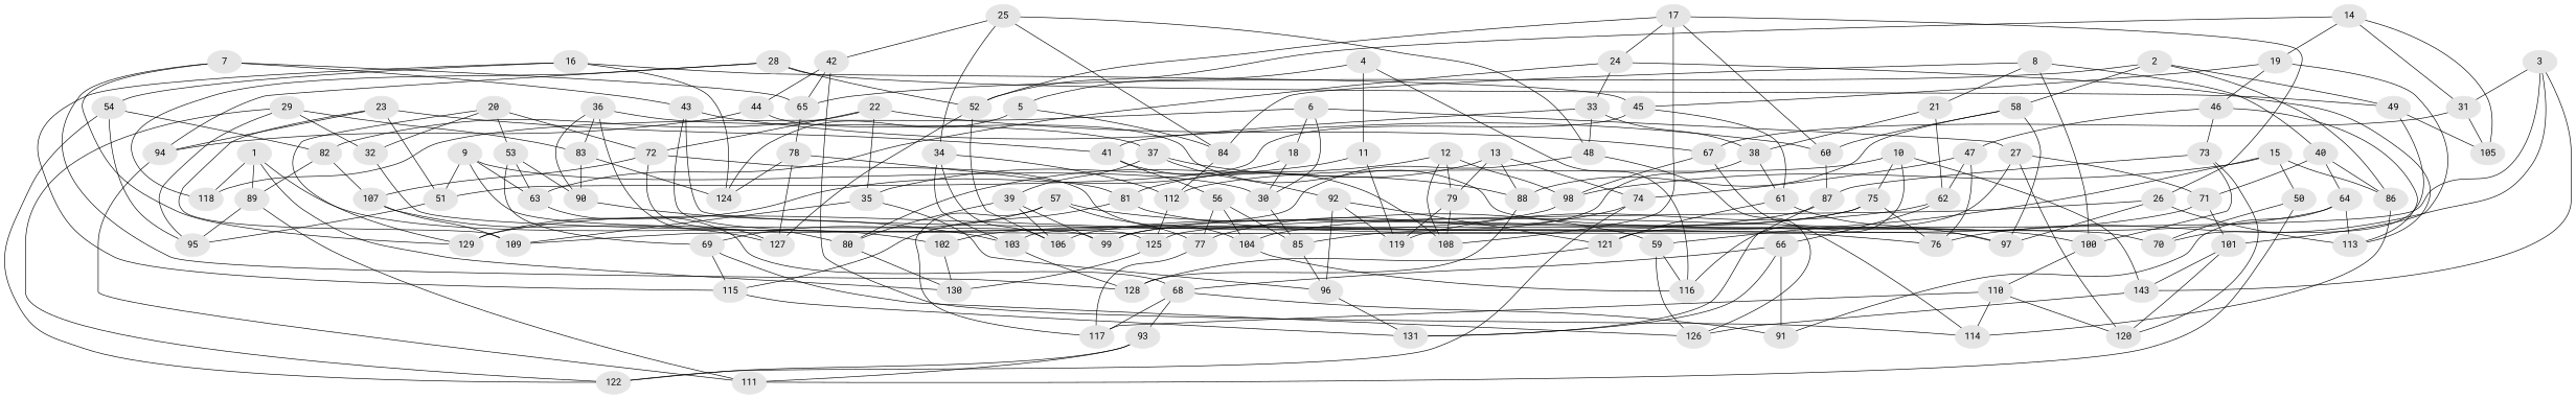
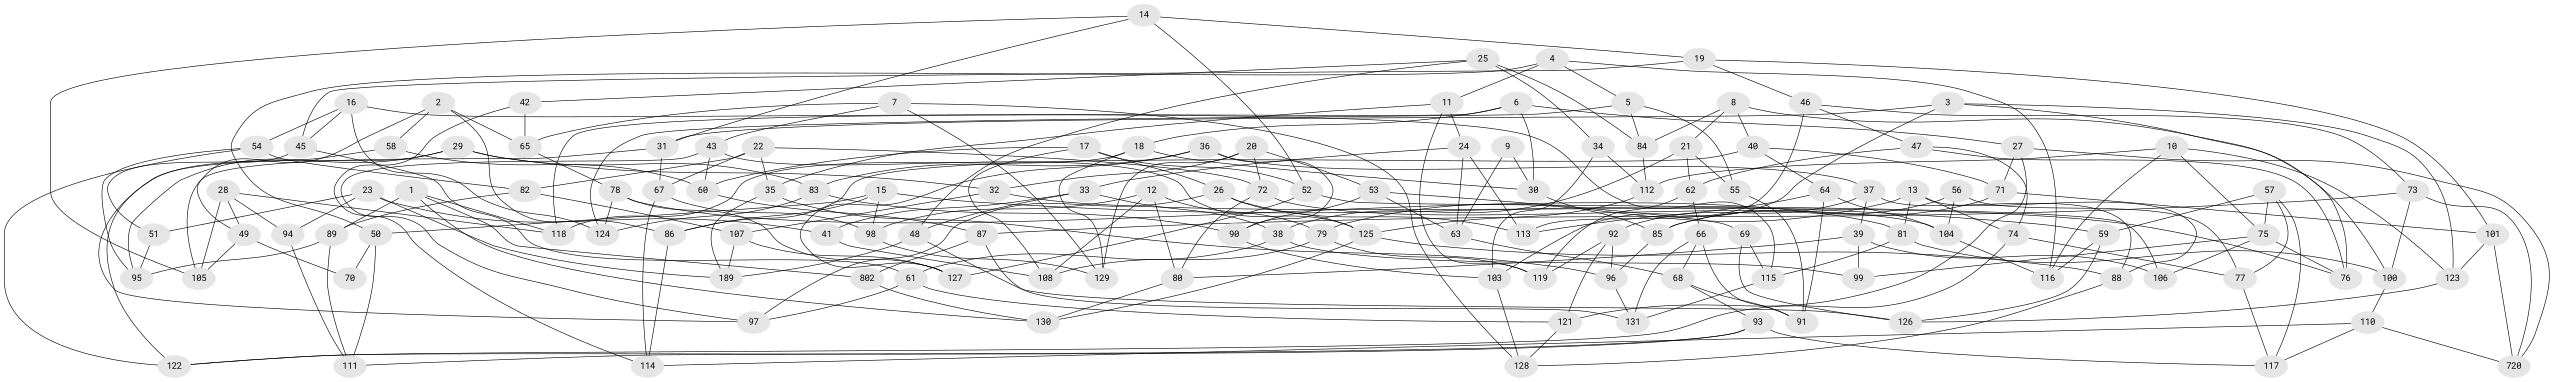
  graph {
    fontname="Roboto Mono"
    node [color=gray90 fontname="Roboto Mono" style=filled]
    edge [fontname="Roboto Mono"]
    1
    89
-   102
+   102 [label=802]
    118
    130
    95
    111
    2
    49
    58
    65
    86
    105
    70
    88
    60
    97
    78
    114
    3
    31
    76
    103
-   123 [label=143]
+   123
    67
    128
    126
    4
    5
    11
    50
    116
+   55
    84
    124
    24
    35
    119
    91
    112
    6
    18
    27
    30
    129
    71
-   120
+   120 [label=720]
    121
    85
    7
    43
    125
    8
    21
    40
    100
    38
    62
    64
    110
    9
    51
    63
    99
    68
    10
    75
    106
    33
    113
-   109
+   109 [label=189]
    96
    12
    79
    80
    98
    108
    13
    74
    81
    122
    77
    115
    14
    19
    52
    45
    46
    101
    127
    15
    59
    16
    54
    61
    82
    131
    17
    26
    87
    47
    73
    20
    32
    53
    72
    107
    90
    69
    104
    66
    22
    23
    41
    94
    56
    48
    25
    34
    42
-   44
    28
    29
    83
    36
    37
    39
    92
    117
    57
    93
    1 -- 89
    1 -- 102
    1 -- 118
    1 -- 130
    89 -- 95
    89 -- 111
    102 -- 130
    2 -- 49
    2 -- 58
    2 -- 65
    2 -- 86
    49 -- 105
    49 -- 70
-   58 -- 88
+   125 -- 88
    58 -- 60
    58 -- 97
    65 -- 78
    86 -- 114
    88 -- 128
    60 -- 87
    78 -- 124
    78 -- 81
    78 -- 127
    3 -- 31
    3 -- 76
    3 -- 103
    3 -- 123
    31 -- 105
    31 -- 67
    103 -- 128
    123 -- 126
    67 -- 114
    67 -- 98
    4 -- 5
    4 -- 11
+   4 -- 50
    4 -- 116
+   5 -- 55
    5 -- 84
    5 -- 124
-   17 -- 24
+   11 -- 24
    11 -- 35
    11 -- 119
    50 -- 111
    50 -- 70
+   55 -- 91
    84 -- 112
    24 -- 63
    24 -- 33
    24 -- 113
    35 -- 109
    35 -- 96
    112 -- 125
    6 -- 118
    6 -- 18
    6 -- 27
    6 -- 30
+   18 -- 118
    18 -- 30
    18 -- 129
    27 -- 71
    27 -- 120
    27 -- 121
    30 -- 85
    71 -- 85
    71 -- 101
    121 -- 128
    85 -- 96
    7 -- 65
    7 -- 128
    7 -- 129
    7 -- 43
    43 -- 60
    43 -- 97
    43 -- 125
    125 -- 130
    8 -- 84
    8 -- 21
    8 -- 40
    8 -- 100
+   21 -- 55
    21 -- 38
    21 -- 62
    40 -- 86
    40 -- 71
    40 -- 64
    100 -- 110
    38 -- 99
    38 -- 61
    62 -- 119
    62 -- 66
    64 -- 91
    64 -- 113
    64 -- 104
    110 -- 114
    110 -- 120
    110 -- 117
    9 -- 30
-   9 -- 51
    9 -- 63
-   9 -- 99
    51 -- 95
    63 -- 68
    68 -- 91
    68 -- 93
    10 -- 123
    10 -- 116
    10 -- 112
    10 -- 75
    75 -- 76
    75 -- 99
    75 -- 106
    33 -- 38
    33 -- 41
    33 -- 48
    96 -- 131
    12 -- 79
    12 -- 80
    12 -- 98
    12 -- 108
    79 -- 119
    79 -- 108
    80 -- 130
    98 -- 129
    13 -- 88
    13 -- 79
    13 -- 74
    13 -- 81
    74 -- 122
    74 -- 77
    81 -- 100
    81 -- 115
    77 -- 117
    115 -- 131
    14 -- 105
    14 -- 31
    14 -- 19
    14 -- 52
    19 -- 45
    19 -- 46
    19 -- 101
    52 -- 106
    52 -- 127
    45 -- 51
    45 -- 61
    46 -- 113
    46 -- 47
    46 -- 73
    101 -- 123
    101 -- 120
    15 -- 86
    15 -- 50
    15 -- 98
    15 -- 59
    59 -- 126
    59 -- 116
    16 -- 124
    16 -- 115
    16 -- 45
    16 -- 54
    54 -- 95
    54 -- 122
    54 -- 82
    61 -- 97
    61 -- 121
    82 -- 89
    82 -- 107
    17 -- 60
    17 -- 108
    17 -- 52
    17 -- 26
    26 -- 97
    26 -- 125
    26 -- 113
    87 -- 102
    87 -- 131
    47 -- 76
    47 -- 62
    47 -- 74
    73 -- 120
    73 -- 100
    73 -- 87
    20 -- 129
    20 -- 32
    20 -- 53
    20 -- 72
    32 -- 76
-   72 -- 107
+   32 -- 107
    53 -- 63
    53 -- 90
    53 -- 69
    72 -- 80
    72 -- 104
    107 -- 109
    107 -- 127
    90 -- 103
    69 -- 126
    69 -- 115
    104 -- 116
    66 -- 91
    66 -- 68
    66 -- 131
    22 -- 67
    22 -- 35
    22 -- 82
    22 -- 72
    23 -- 51
    23 -- 109
    23 -- 41
    23 -- 94
    41 -- 108
-   41 -- 56
    94 -- 111
    56 -- 85
    56 -- 77
    56 -- 104
    48 -- 126
    48 -- 109
    25 -- 84
    25 -- 48
    25 -- 34
    25 -- 42
    34 -- 103
    34 -- 112
-   34 -- 106
    42 -- 65
    42 -- 114
-   42 -- 44
-   44 -- 70
-   44 -- 94
    28 -- 118
    28 -- 49
-   28 -- 52
+   28 -- 105
    28 -- 94
    29 -- 95
    29 -- 122
    29 -- 32
    29 -- 83
    83 -- 124
    83 -- 90
    36 -- 127
    36 -- 90
    36 -- 83
    36 -- 37
    37 -- 88
    37 -- 39
    37 -- 92
    39 -- 99
    39 -- 106
    39 -- 80
    92 -- 119
    92 -- 121
    92 -- 96
    57 -- 77
    57 -- 59
-   57 -- 69
+   57 -- 75
    57 -- 117
    93 -- 111
    93 -- 122
-   68 -- 117
+   93 -- 117
  }
